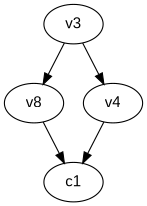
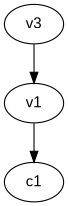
  strict digraph {
    fontname="Liberation Sans"
    node [fontname="Liberation Sans"]
    edge [fontname="Liberation Sans" weight=1]
-   v1 [label=v8]
+   v1
    c1
    v3
-   v4
    v1 -> c1
    v3 -> v1
-   v3 -> v4
-   v4 -> c1
  }
